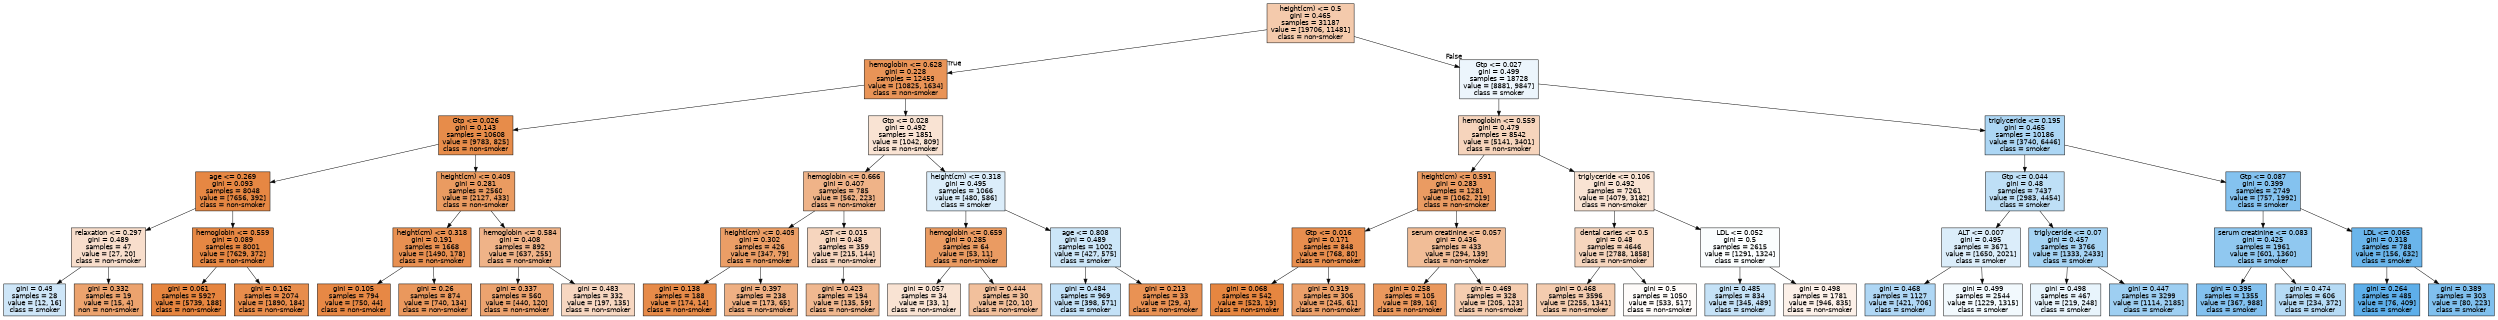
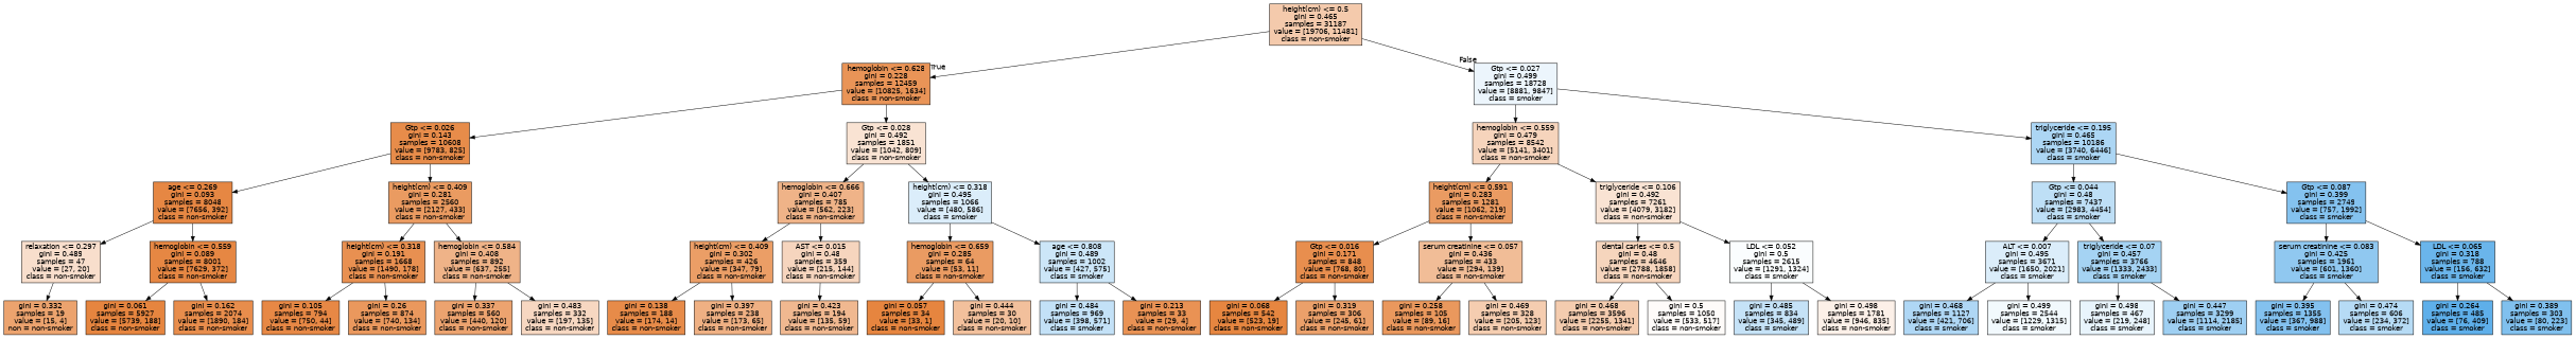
  digraph {
    node [color=black fillcolor="#f9e3d3" fontname=helvetica shape=box style=filled]
    edge [fontname=helvetica]
    n1 [fillcolor="#f4caac" label="height(cm) <= 0.5\ngini = 0.465\nsamples = 31187\nvalue = [19706, 11481]\nclass = non-smoker"]
    n2 [fillcolor="#e99457" label="hemoglobin <= 0.628\ngini = 0.228\nsamples = 12459\nvalue = [10825, 1634]\nclass = non-smoker"]
    n3 [fillcolor="#ecf5fc" label="Gtp <= 0.027\ngini = 0.499\nsamples = 18728\nvalue = [8881, 9847]\nclass = smoker"]
    n4 [fillcolor="#e78c4a" label="Gtp <= 0.026\ngini = 0.143\nsamples = 10608\nvalue = [9783, 825]\nclass = non-smoker"]
    n5 [label="Gtp <= 0.028\ngini = 0.492\nsamples = 1851\nvalue = [1042, 809]\nclass = non-smoker"]
    n6 [fillcolor="#f6d4bc" label="hemoglobin <= 0.559\ngini = 0.479\nsamples = 8542\nvalue = [5141, 3401]\nclass = non-smoker"]
    n7 [fillcolor="#acd6f4" label="triglyceride <= 0.195\ngini = 0.465\nsamples = 10186\nvalue = [3740, 6446]\nclass = smoker"]
    n8 [fillcolor="#e68743" label="age <= 0.269\ngini = 0.093\nsamples = 8048\nvalue = [7656, 392]\nclass = non-smoker"]
    n9 [fillcolor="#ea9b61" label="height(cm) <= 0.409\ngini = 0.281\nsamples = 2560\nvalue = [2127, 433]\nclass = non-smoker"]
    n10 [fillcolor="#efb388" label="hemoglobin <= 0.666\ngini = 0.407\nsamples = 785\nvalue = [562, 223]\nclass = non-smoker"]
    n11 [fillcolor="#dbedfa" label="height(cm) <= 0.318\ngini = 0.495\nsamples = 1066\nvalue = [480, 586]\nclass = smoker"]
    n12 [fillcolor="#f8decc" label="relaxation <= 0.297\ngini = 0.489\nsamples = 47\nvalue = [27, 20]\nclass = non-smoker"]
    n13 [fillcolor="#e68743" label="hemoglobin <= 0.559\ngini = 0.089\nsamples = 8001\nvalue = [7629, 372]\nclass = non-smoker"]
    n14 [fillcolor="#e89051" label="height(cm) <= 0.318\ngini = 0.191\nsamples = 1668\nvalue = [1490, 178]\nclass = non-smoker"]
    n15 [fillcolor="#efb388" label="hemoglobin <= 0.584\ngini = 0.408\nsamples = 892\nvalue = [637, 255]\nclass = non-smoker"]
-   n16 [fillcolor="#cee6f8" label="gini = 0.49\nsamples = 28\nvalue = [12, 16]\nclass = smoker"]
    n17 [fillcolor="#eca36e" label="gini = 0.332\nsamples = 19\nvalue = [15, 4]\nnon = non-smoker"]
    n18 [fillcolor="#e6853f" label="gini = 0.061\nsamples = 5927\nvalue = [5739, 188]\nclass = non-smoker"]
    n19 [fillcolor="#e88d4c" label="gini = 0.162\nsamples = 2074\nvalue = [1890, 184]\nclass = non-smoker"]
    n20 [fillcolor="#e78845" label="gini = 0.105\nsamples = 794\nvalue = [750, 44]\nclass = non-smoker"]
    n21 [fillcolor="#ea985d" label="gini = 0.26\nsamples = 874\nvalue = [740, 134]\nclass = non-smoker"]
    n22 [fillcolor="#eca36f" label="gini = 0.337\nsamples = 560\nvalue = [440, 120]\nclass = non-smoker"]
    n23 [fillcolor="#f7d7c1" label="gini = 0.483\nsamples = 332\nvalue = [197, 135]\nclass = non-smoker"]
    n24 [fillcolor="#eb9e66" label="height(cm) <= 0.409\ngini = 0.302\nsamples = 426\nvalue = [347, 79]\nclass = non-smoker"]
    n25 [fillcolor="#f6d5be" label="AST <= 0.015\ngini = 0.48\nsamples = 359\nvalue = [215, 144]\nclass = non-smoker"]
    n26 [fillcolor="#ea9b62" label="hemoglobin <= 0.659\ngini = 0.285\nsamples = 64\nvalue = [53, 11]\nclass = non-smoker"]
    n27 [fillcolor="#cce6f8" label="age <= 0.808\ngini = 0.489\nsamples = 1002\nvalue = [427, 575]\nclass = smoker"]
    n28 [fillcolor="#e78b49" label="gini = 0.138\nsamples = 188\nvalue = [174, 14]\nclass = non-smoker"]
    n29 [fillcolor="#efb083" label="gini = 0.397\nsamples = 238\nvalue = [173, 65]\nclass = non-smoker"]
    n30 [fillcolor="#f0b890" label="gini = 0.423\nsamples = 194\nvalue = [135, 59]\nclass = non-smoker"]
-   n31 [label="gini = 0.057\nsamples = 34\nvalue = [33, 1]\nclass = non-smoker"]
+   n31 [fillcolor="#e6853f" label="gini = 0.057\nsamples = 34\nvalue = [33, 1]\nclass = non-smoker"]
    n32 [fillcolor="#f2c09c" label="gini = 0.444\nsamples = 30\nvalue = [20, 10]\nclass = non-smoker"]
    n33 [fillcolor="#c3e1f7" label="gini = 0.484\nsamples = 969\nvalue = [398, 571]\nclass = smoker"]
    n34 [fillcolor="#e99254" label="gini = 0.213\nsamples = 33\nvalue = [29, 4]\nclass = non-smoker"]
    n35 [fillcolor="#ea9b62" label="height(cm) <= 0.591\ngini = 0.283\nsamples = 1281\nvalue = [1062, 219]\nclass = non-smoker"]
    n36 [label="triglyceride <= 0.106\ngini = 0.492\nsamples = 7261\nvalue = [4079, 3182]\nclass = non-smoker"]
    n37 [fillcolor="#bedff6" label="Gtp <= 0.044\ngini = 0.48\nsamples = 7437\nvalue = [2983, 4454]\nclass = smoker"]
    n38 [fillcolor="#84c2ef" label="Gtp <= 0.087\ngini = 0.399\nsamples = 2749\nvalue = [757, 1992]\nclass = smoker"]
    n39 [fillcolor="#e88e4e" label="Gtp <= 0.016\ngini = 0.171\nsamples = 848\nvalue = [768, 80]\nclass = non-smoker"]
    n40 [fillcolor="#f1bd97" label="serum creatinine <= 0.057\ngini = 0.436\nsamples = 433\nvalue = [294, 139]\nclass = non-smoker"]
    n41 [fillcolor="#f6d5bd" label="dental caries <= 0.5\ngini = 0.48\nsamples = 4646\nvalue = [2788, 1858]\nclass = non-smoker"]
    n42 [fillcolor="#fafdfe" label="LDL <= 0.052\ngini = 0.5\nsamples = 2615\nvalue = [1291, 1324]\nclass = smoker"]
    n43 [fillcolor="#e68640" label="gini = 0.068\nsamples = 542\nvalue = [523, 19]\nclass = non-smoker"]
    n44 [fillcolor="#eba06a" label="gini = 0.319\nsamples = 306\nvalue = [245, 61]\nclass = non-smoker"]
    n45 [fillcolor="#ea985d" label="gini = 0.258\nsamples = 105\nvalue = [89, 16]\nclass = non-smoker"]
    n46 [fillcolor="#f5cdb0" label="gini = 0.469\nsamples = 328\nvalue = [205, 123]\nclass = non-smoker"]
    n47 [fillcolor="#f4ccaf" label="gini = 0.468\nsamples = 3596\nvalue = [2255, 1341]\nclass = non-smoker"]
    n48 [fillcolor="#fefbf9" label="gini = 0.5\nsamples = 1050\nvalue = [533, 517]\nclass = non-smoker"]
    n49 [fillcolor="#c5e2f7" label="gini = 0.485\nsamples = 834\nvalue = [345, 489]\nclass = smoker"]
    n50 [fillcolor="#fcf0e8" label="gini = 0.498\nsamples = 1781\nvalue = [946, 835]\nclass = non-smoker"]
    n51 [fillcolor="#dbedfa" label="ALT <= 0.007\ngini = 0.495\nsamples = 3671\nvalue = [1650, 2021]\nclass = smoker"]
    n52 [fillcolor="#a5d3f3" label="triglyceride <= 0.07\ngini = 0.457\nsamples = 3766\nvalue = [1333, 2433]\nclass = smoker"]
    n53 [fillcolor="#90c8f0" label="serum creatinine <= 0.083\ngini = 0.425\nsamples = 1961\nvalue = [601, 1360]\nclass = smoker"]
    n54 [fillcolor="#6ab5eb" label="LDL <= 0.065\ngini = 0.318\nsamples = 788\nvalue = [156, 632]\nclass = smoker"]
    n55 [fillcolor="#afd7f5" label="gini = 0.468\nsamples = 1127\nvalue = [421, 706]\nclass = smoker"]
    n56 [fillcolor="#f2f9fd" label="gini = 0.499\nsamples = 2544\nvalue = [1229, 1315]\nclass = smoker"]
    n57 [fillcolor="#e8f4fc" label="gini = 0.498\nsamples = 467\nvalue = [219, 248]\nclass = smoker"]
    n58 [fillcolor="#9ecff2" label="gini = 0.447\nsamples = 3299\nvalue = [1114, 2185]\nclass = smoker"]
    n59 [fillcolor="#83c1ef" label="gini = 0.395\nsamples = 1355\nvalue = [367, 988]\nclass = smoker"]
    n60 [fillcolor="#b6dbf5" label="gini = 0.474\nsamples = 606\nvalue = [234, 372]\nclass = smoker"]
    n61 [fillcolor="#5eafea" label="gini = 0.264\nsamples = 485\nvalue = [76, 409]\nclass = smoker"]
    n62 [fillcolor="#80c0ee" label="gini = 0.389\nsamples = 303\nvalue = [80, 223]\nclass = smoker"]
    n1 -> n2 [headlabel=True labelangle=45 labeldistance=2.5]
    n1 -> n3 [headlabel=False labelangle=-45 labeldistance=2.5]
    n2 -> n4
    n2 -> n5
    n3 -> n6
    n3 -> n7
    n4 -> n8
    n4 -> n9
    n5 -> n10
    n5 -> n11
    n6 -> n35
    n6 -> n36
    n7 -> n37
    n7 -> n38
    n8 -> n12
    n8 -> n13
    n9 -> n14
    n9 -> n15
    n10 -> n24
    n10 -> n25
    n11 -> n26
    n11 -> n27
-   n12 -> n16
    n12 -> n17
    n13 -> n18
    n13 -> n19
    n14 -> n20
    n14 -> n21
    n15 -> n22
    n15 -> n23
    n24 -> n28
    n24 -> n29
    n25 -> n30
    n26 -> n31
    n26 -> n32
    n27 -> n33
    n27 -> n34
    n35 -> n39
    n35 -> n40
    n36 -> n41
    n36 -> n42
    n37 -> n51
    n37 -> n52
    n38 -> n53
    n38 -> n54
    n39 -> n43
    n39 -> n44
    n40 -> n45
    n40 -> n46
    n41 -> n47
    n41 -> n48
    n42 -> n49
    n42 -> n50
    n51 -> n55
    n51 -> n56
    n52 -> n57
    n52 -> n58
    n53 -> n59
    n53 -> n60
    n54 -> n61
    n54 -> n62
  }
